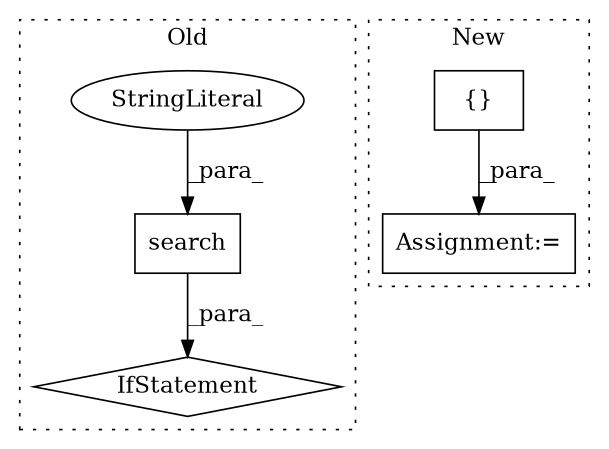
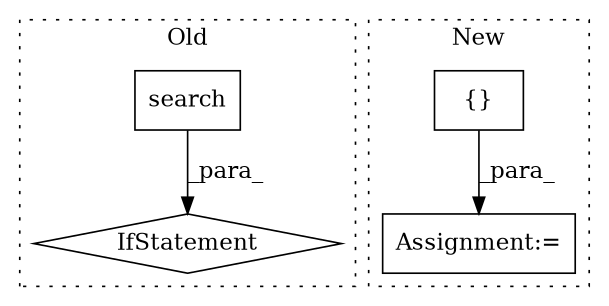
  digraph {
    node [shape=box]
    n1 [a=32 l="7,1" label=search s="12163,12188"]
-   n2 [a=45 l=10 label=StringLiteral s=12170 shape=ellipse]
    n3 [a=25 l="4,2" label=IfStatement s="12197,12202" shape=diamond]
    n4 [a=4 l=2 label="{}" s=12225]
    n5 [a=7 l=1 label="Assignment:=" s=12215]
    subgraph cluster_1 {
      label=Old
      style=dotted
      n1
-     n2
      n3
    }
    subgraph cluster_2 {
      label=New
      style=dotted
      n4
      n5
    }
    n1 -> n3 [label=_para_]
-   n2 -> n1 [label=_para_]
    n4 -> n5 [label=_para_]
  }
